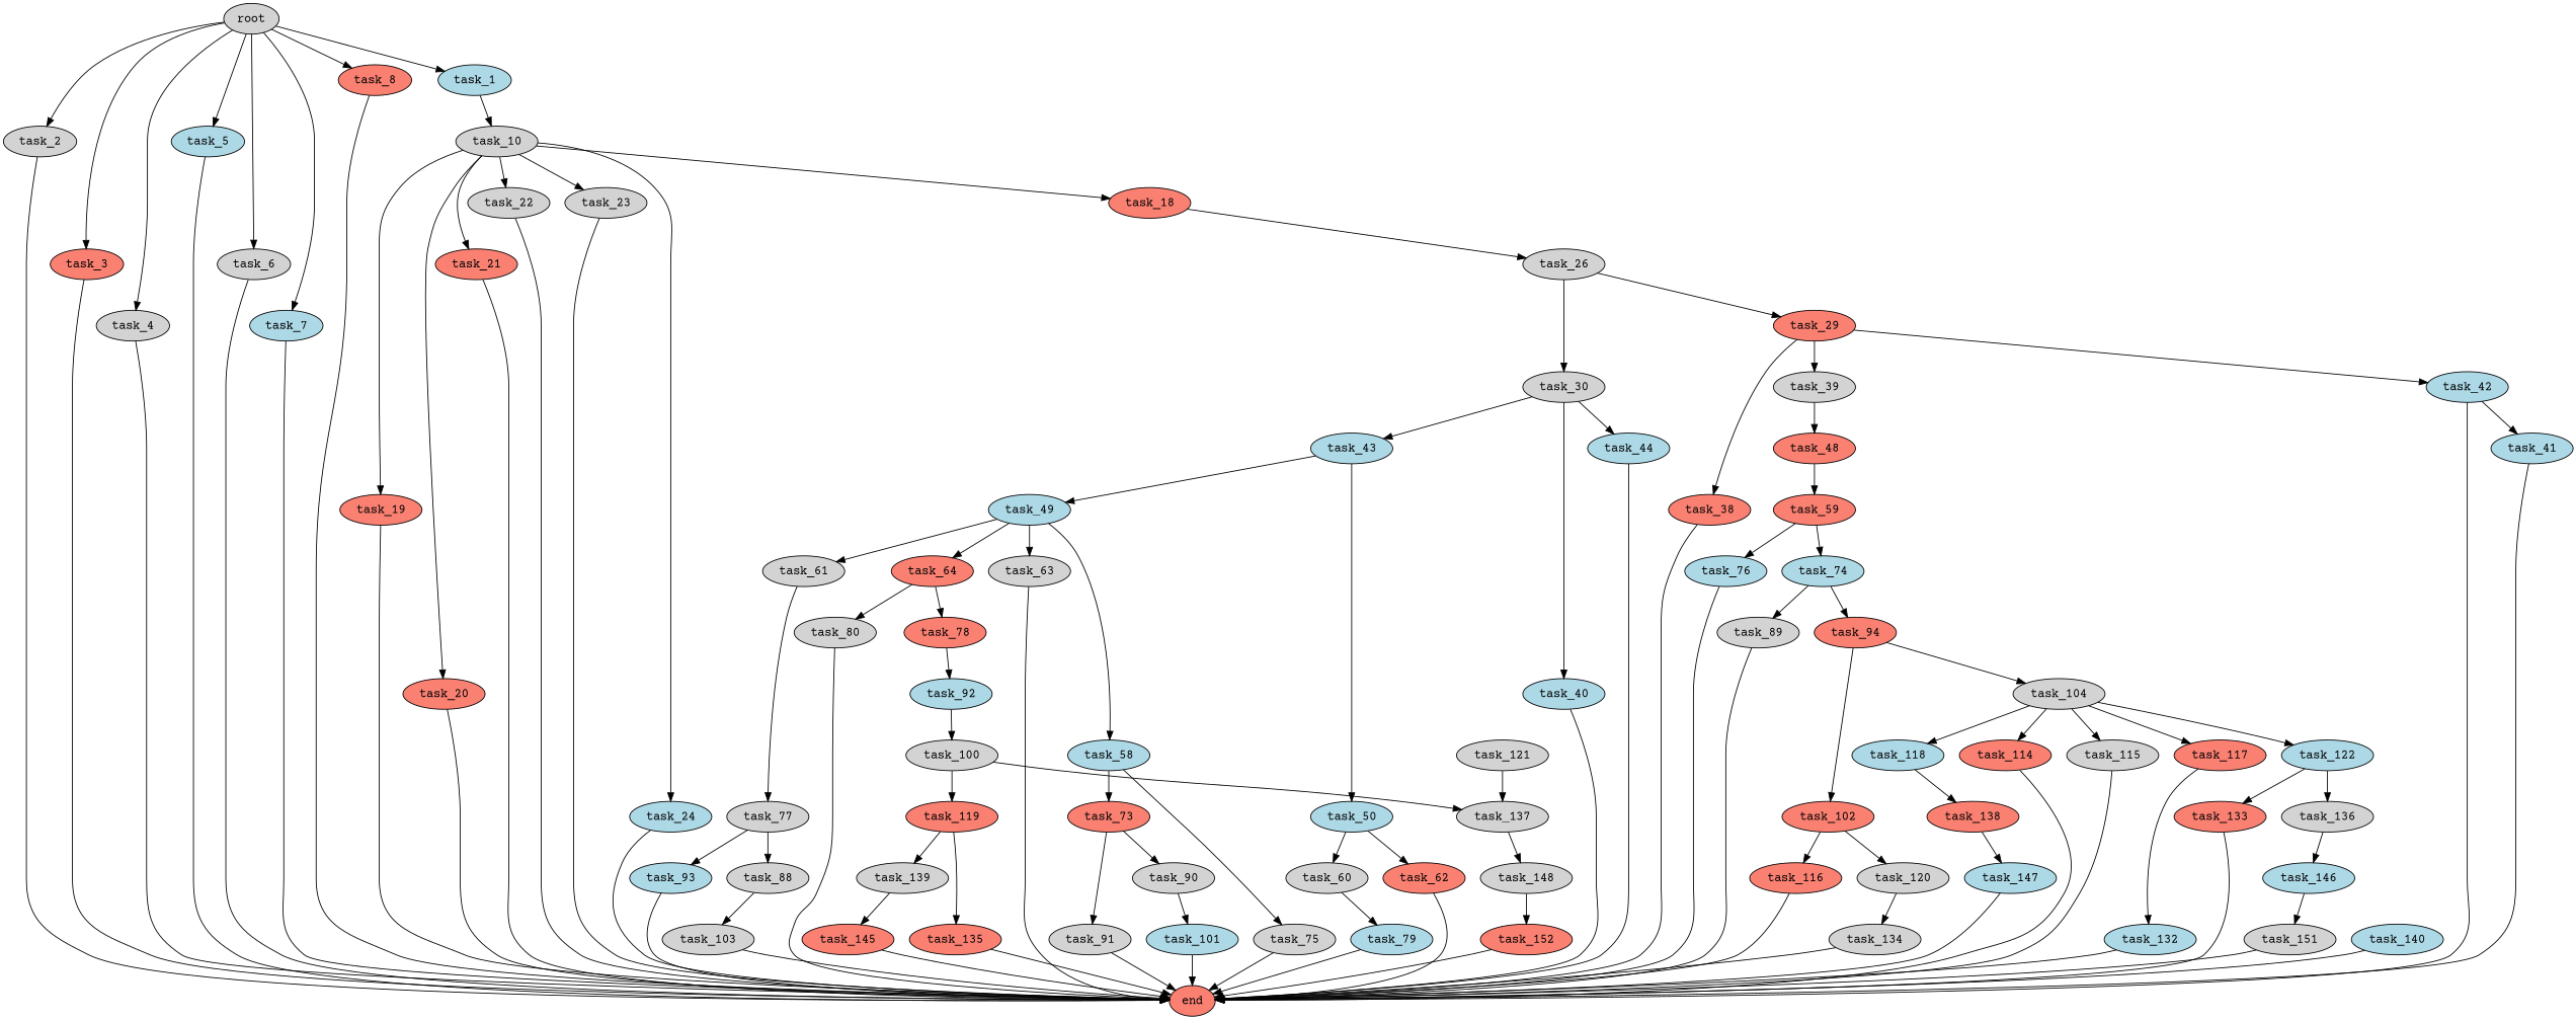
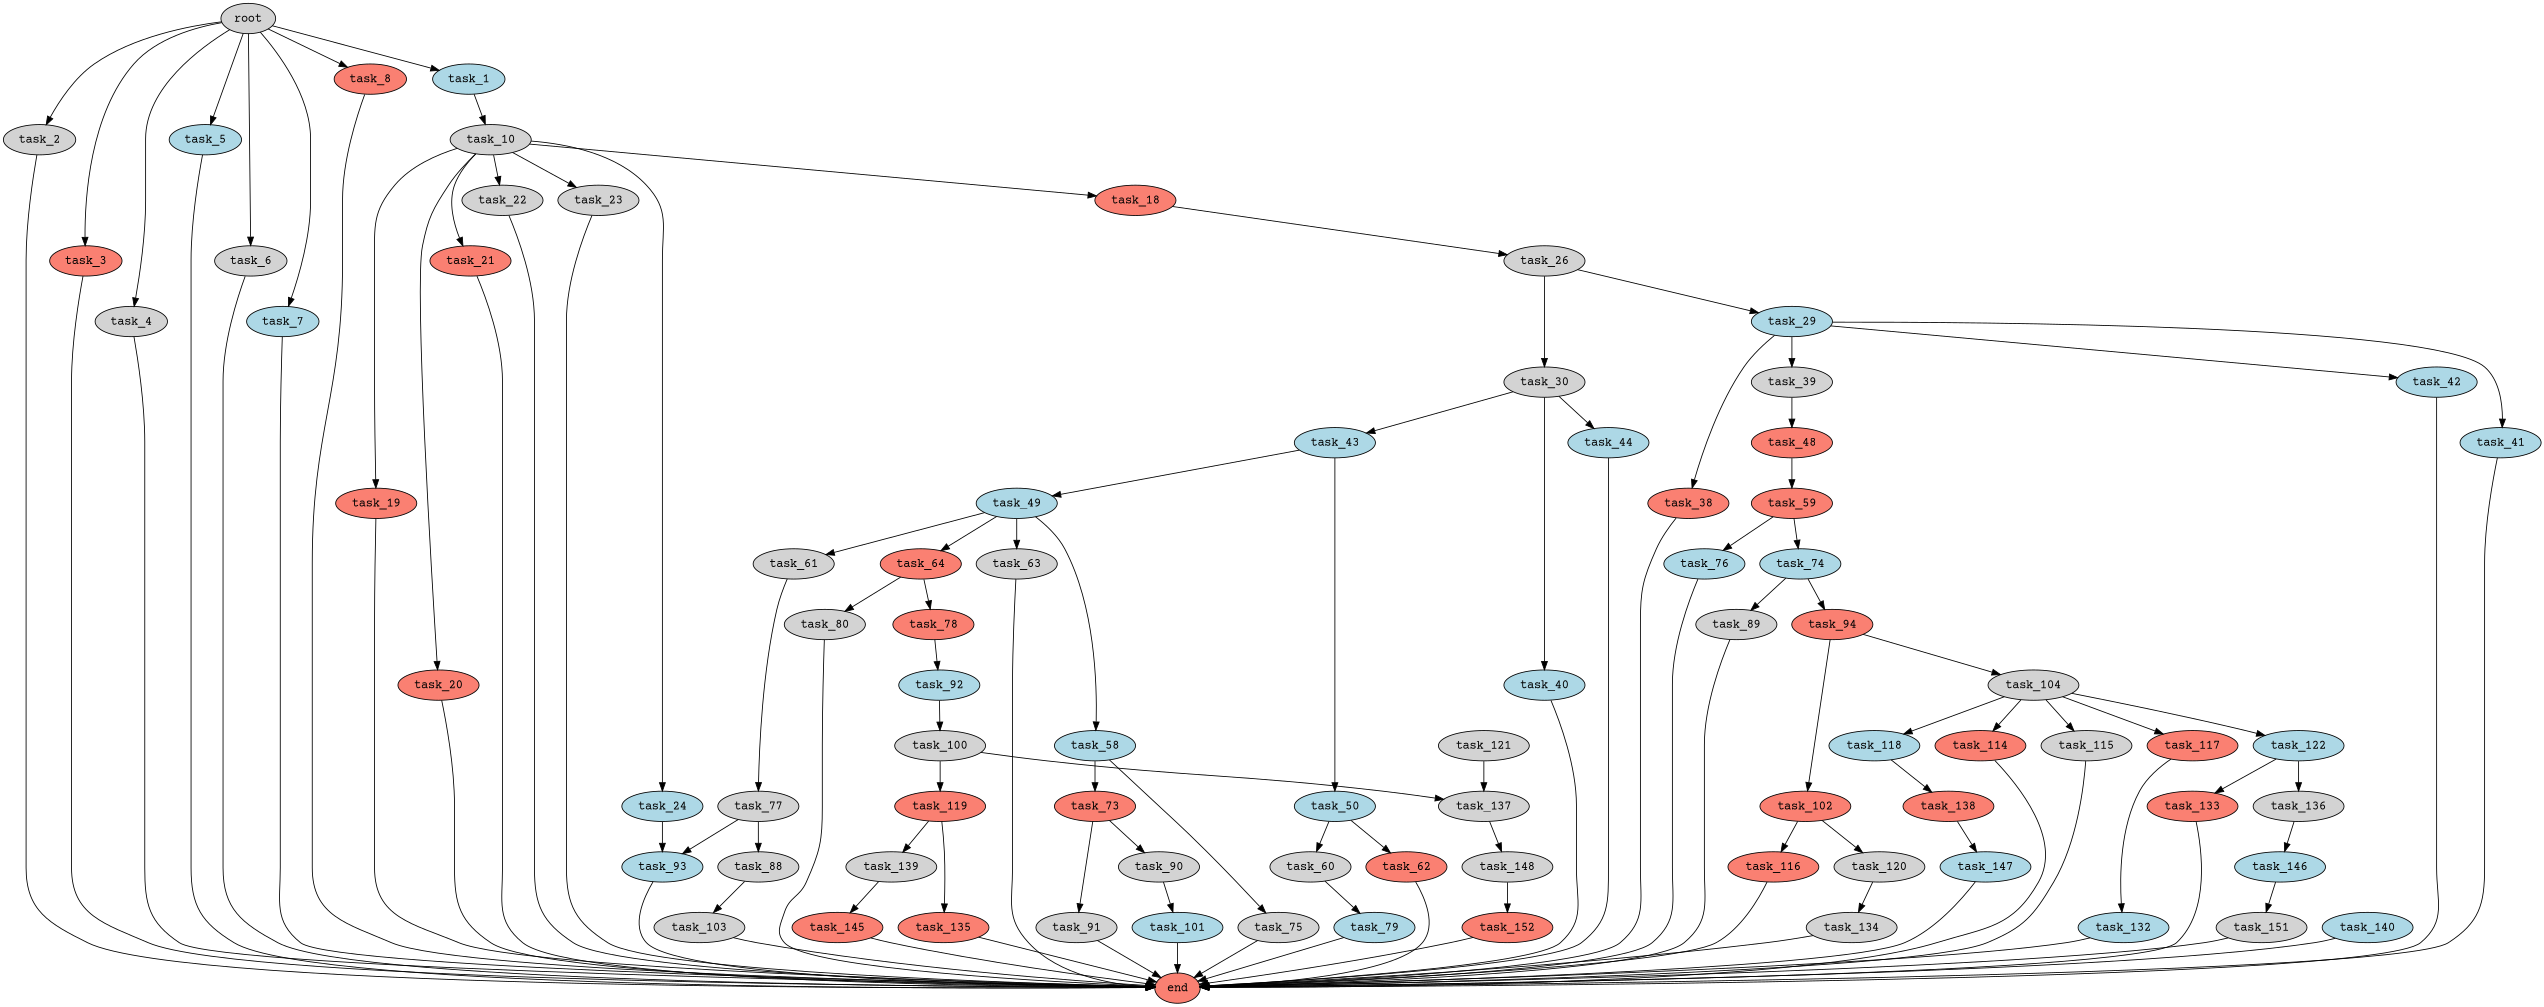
  digraph {
    fontname="Courier Prime"
    node [fillcolor=lightgrey fontname="Courier Prime" style=filled]
    edge [fontname="Courier Prime"]
    task_1 [fillcolor=lightblue]
    root
    task_2
    task_3 [fillcolor=salmon]
    task_4
    task_5 [fillcolor=lightblue]
    task_6
    task_7 [fillcolor=lightblue]
    task_8 [fillcolor=salmon]
    task_10
    end [fillcolor=salmon]
    task_18 [fillcolor=salmon]
    task_19 [fillcolor=salmon]
    task_20 [fillcolor=salmon]
    task_21 [fillcolor=salmon]
    task_22
    task_23
    task_24 [fillcolor=lightblue]
    task_26
-   task_29 [fillcolor=salmon]
+   task_29 [fillcolor=lightblue]
    task_30
    task_38 [fillcolor=salmon]
    task_39
    task_41 [fillcolor=lightblue]
    task_42 [fillcolor=lightblue]
    task_40 [fillcolor=lightblue]
    task_43 [fillcolor=lightblue]
    task_44 [fillcolor=lightblue]
    task_48 [fillcolor=salmon]
    task_49 [fillcolor=lightblue]
    task_50 [fillcolor=lightblue]
    task_59 [fillcolor=salmon]
    task_58 [fillcolor=lightblue]
    task_61
    task_63
    task_64 [fillcolor=salmon]
    task_60
    task_62 [fillcolor=salmon]
    task_74 [fillcolor=lightblue]
    task_76 [fillcolor=lightblue]
    task_73 [fillcolor=salmon]
    task_75
    task_77
    task_78 [fillcolor=salmon]
    task_80
    task_79 [fillcolor=lightblue]
    task_90
    task_91
    task_89
    task_94 [fillcolor=salmon]
    task_88
    task_93 [fillcolor=lightblue]
    task_92 [fillcolor=lightblue]
    task_101 [fillcolor=lightblue]
    task_102 [fillcolor=salmon]
    task_104
    task_103
    task_100
    task_119 [fillcolor=salmon]
    task_137
    task_116 [fillcolor=salmon]
    task_120
    task_114 [fillcolor=salmon]
    task_115
    task_117 [fillcolor=salmon]
    task_118 [fillcolor=lightblue]
    task_122 [fillcolor=lightblue]
    task_135 [fillcolor=salmon]
    task_139
    task_121
    task_134
    task_132 [fillcolor=lightblue]
    task_138 [fillcolor=salmon]
    task_133 [fillcolor=salmon]
    task_136
    task_147 [fillcolor=lightblue]
    task_145 [fillcolor=salmon]
    task_148
    task_140 [fillcolor=lightblue]
    task_146 [fillcolor=lightblue]
    task_151
    task_152 [fillcolor=salmon]
    task_1 -> task_10
    root -> task_1
    root -> task_2
    root -> task_3
    root -> task_4
    root -> task_5
    root -> task_6
    root -> task_7
    root -> task_8
    task_2 -> end
    task_3 -> end
    task_4 -> end
    task_5 -> end
    task_6 -> end
    task_7 -> end
    task_8 -> end
    task_10 -> task_18
    task_10 -> task_19
    task_10 -> task_20
    task_10 -> task_21
    task_10 -> task_22
    task_10 -> task_23
    task_10 -> task_24
    task_18 -> task_26
    task_19 -> end
    task_20 -> end
    task_21 -> end
    task_22 -> end
    task_23 -> end
-   task_24 -> end
+   task_24 -> task_93
    task_26 -> task_29
    task_26 -> task_30
    task_29 -> task_38
    task_29 -> task_39
-   task_42 -> task_41
+   task_29 -> task_41
    task_29 -> task_42
    task_30 -> task_40
    task_30 -> task_43
    task_30 -> task_44
    task_38 -> end
    task_39 -> task_48
    task_41 -> end
    task_42 -> end
    task_40 -> end
    task_43 -> task_49
    task_43 -> task_50
    task_44 -> end
    task_48 -> task_59
    task_49 -> task_58
    task_49 -> task_61
    task_49 -> task_63
    task_49 -> task_64
    task_50 -> task_60
    task_50 -> task_62
    task_59 -> task_74
    task_59 -> task_76
    task_58 -> task_73
    task_58 -> task_75
    task_61 -> task_77
    task_63 -> end
    task_64 -> task_78
    task_64 -> task_80
    task_60 -> task_79
    task_62 -> end
    task_74 -> task_89
    task_74 -> task_94
    task_76 -> end
    task_73 -> task_90
    task_73 -> task_91
    task_75 -> end
    task_77 -> task_88
    task_77 -> task_93
    task_78 -> task_92
    task_80 -> end
    task_79 -> end
    task_90 -> task_101
    task_91 -> end
    task_89 -> end
    task_94 -> task_102
    task_94 -> task_104
    task_88 -> task_103
    task_93 -> end
    task_92 -> task_100
    task_101 -> end
    task_102 -> task_116
    task_102 -> task_120
    task_104 -> task_114
    task_104 -> task_115
    task_104 -> task_117
    task_104 -> task_118
    task_104 -> task_122
    task_103 -> end
    task_100 -> task_119
    task_100 -> task_137
    task_119 -> task_135
    task_119 -> task_139
    task_137 -> task_148
    task_116 -> end
    task_120 -> task_134
    task_114 -> end
    task_115 -> end
    task_117 -> task_132
    task_118 -> task_138
    task_122 -> task_133
    task_122 -> task_136
    task_135 -> end
    task_139 -> task_145
    task_121 -> task_137
    task_134 -> end
    task_132 -> end
    task_138 -> task_147
    task_133 -> end
    task_136 -> task_146
    task_147 -> end
    task_145 -> end
    task_148 -> task_152
    task_140 -> end
    task_146 -> task_151
    task_151 -> end
    task_152 -> end
  }
